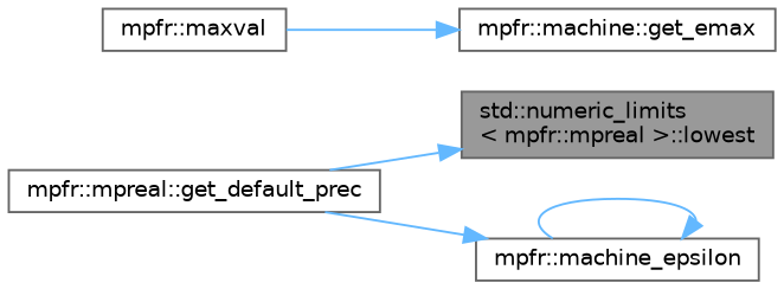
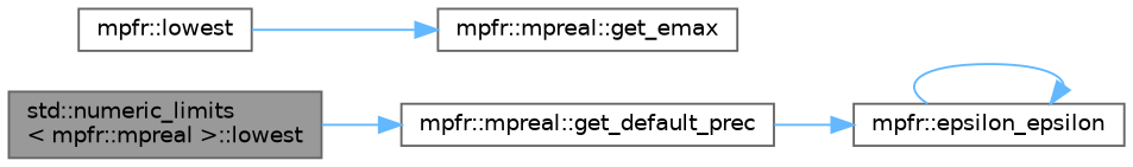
  digraph {
    rankdir=LR
    node [color=grey40 fillcolor=white fontname=Helvetica fontsize=10 shape=box style=filled]
    edge [color=steelblue1 fontname=Helvetica fontsize=10 labelfontname=Helvetica labelfontsize=10 style=solid]
    n1 [color=gray40 fillcolor=grey60 fontcolor=black height=0.2 label="std::numeric_limits\l\< mpfr::mpreal \>::lowest" width=0.4]
    n2 [height=0.2 label="mpfr::mpreal::get_default_prec" width=0.4]
-   n3 [height=0.2 label="mpfr::machine_epsilon" width=0.4]
-   n4 [height=0.2 label="mpfr::maxval" width=0.4]
-   n5 [height=0.2 label="mpfr::machine::get_emax" width=0.4]
-   n2 -> n1
+   n3 [height=0.2 label="mpfr::epsilon_epsilon" width=0.4]
+   n4 [height=0.2 label="mpfr::lowest" width=0.4]
+   n5 [height=0.2 label="mpfr::mpreal::get_emax" width=0.4]
+   n1 -> n2
    n2 -> n3
    n3 -> n3
    n4 -> n5
  }
